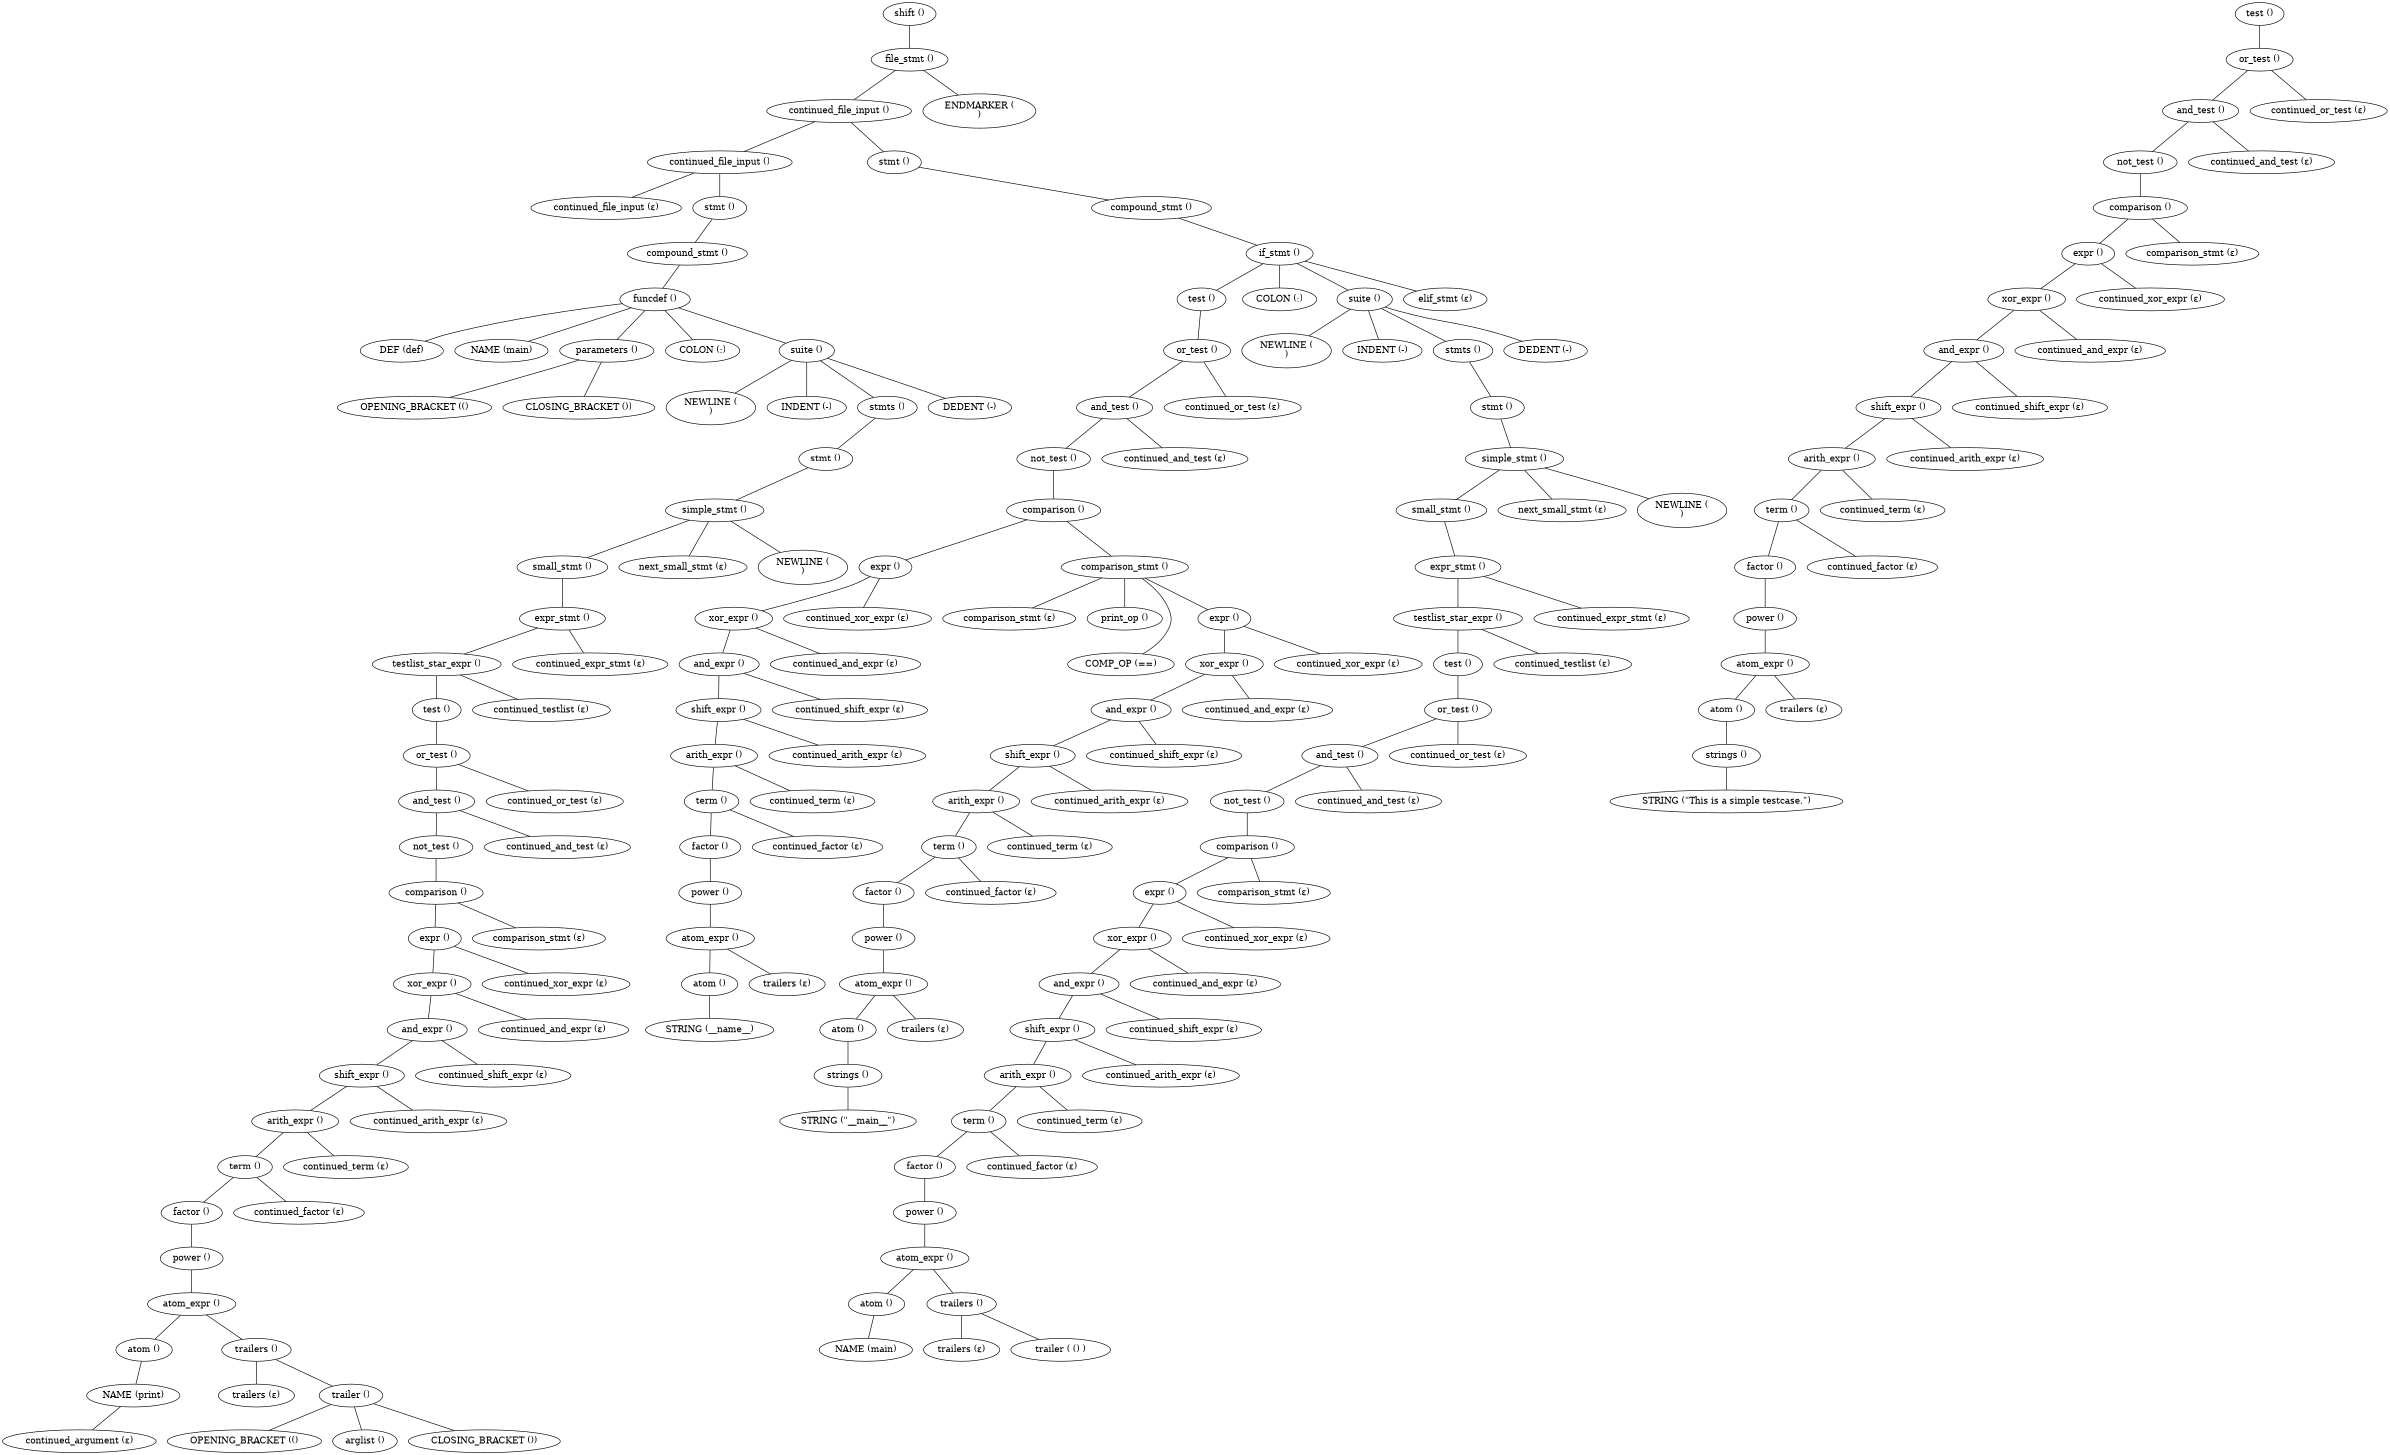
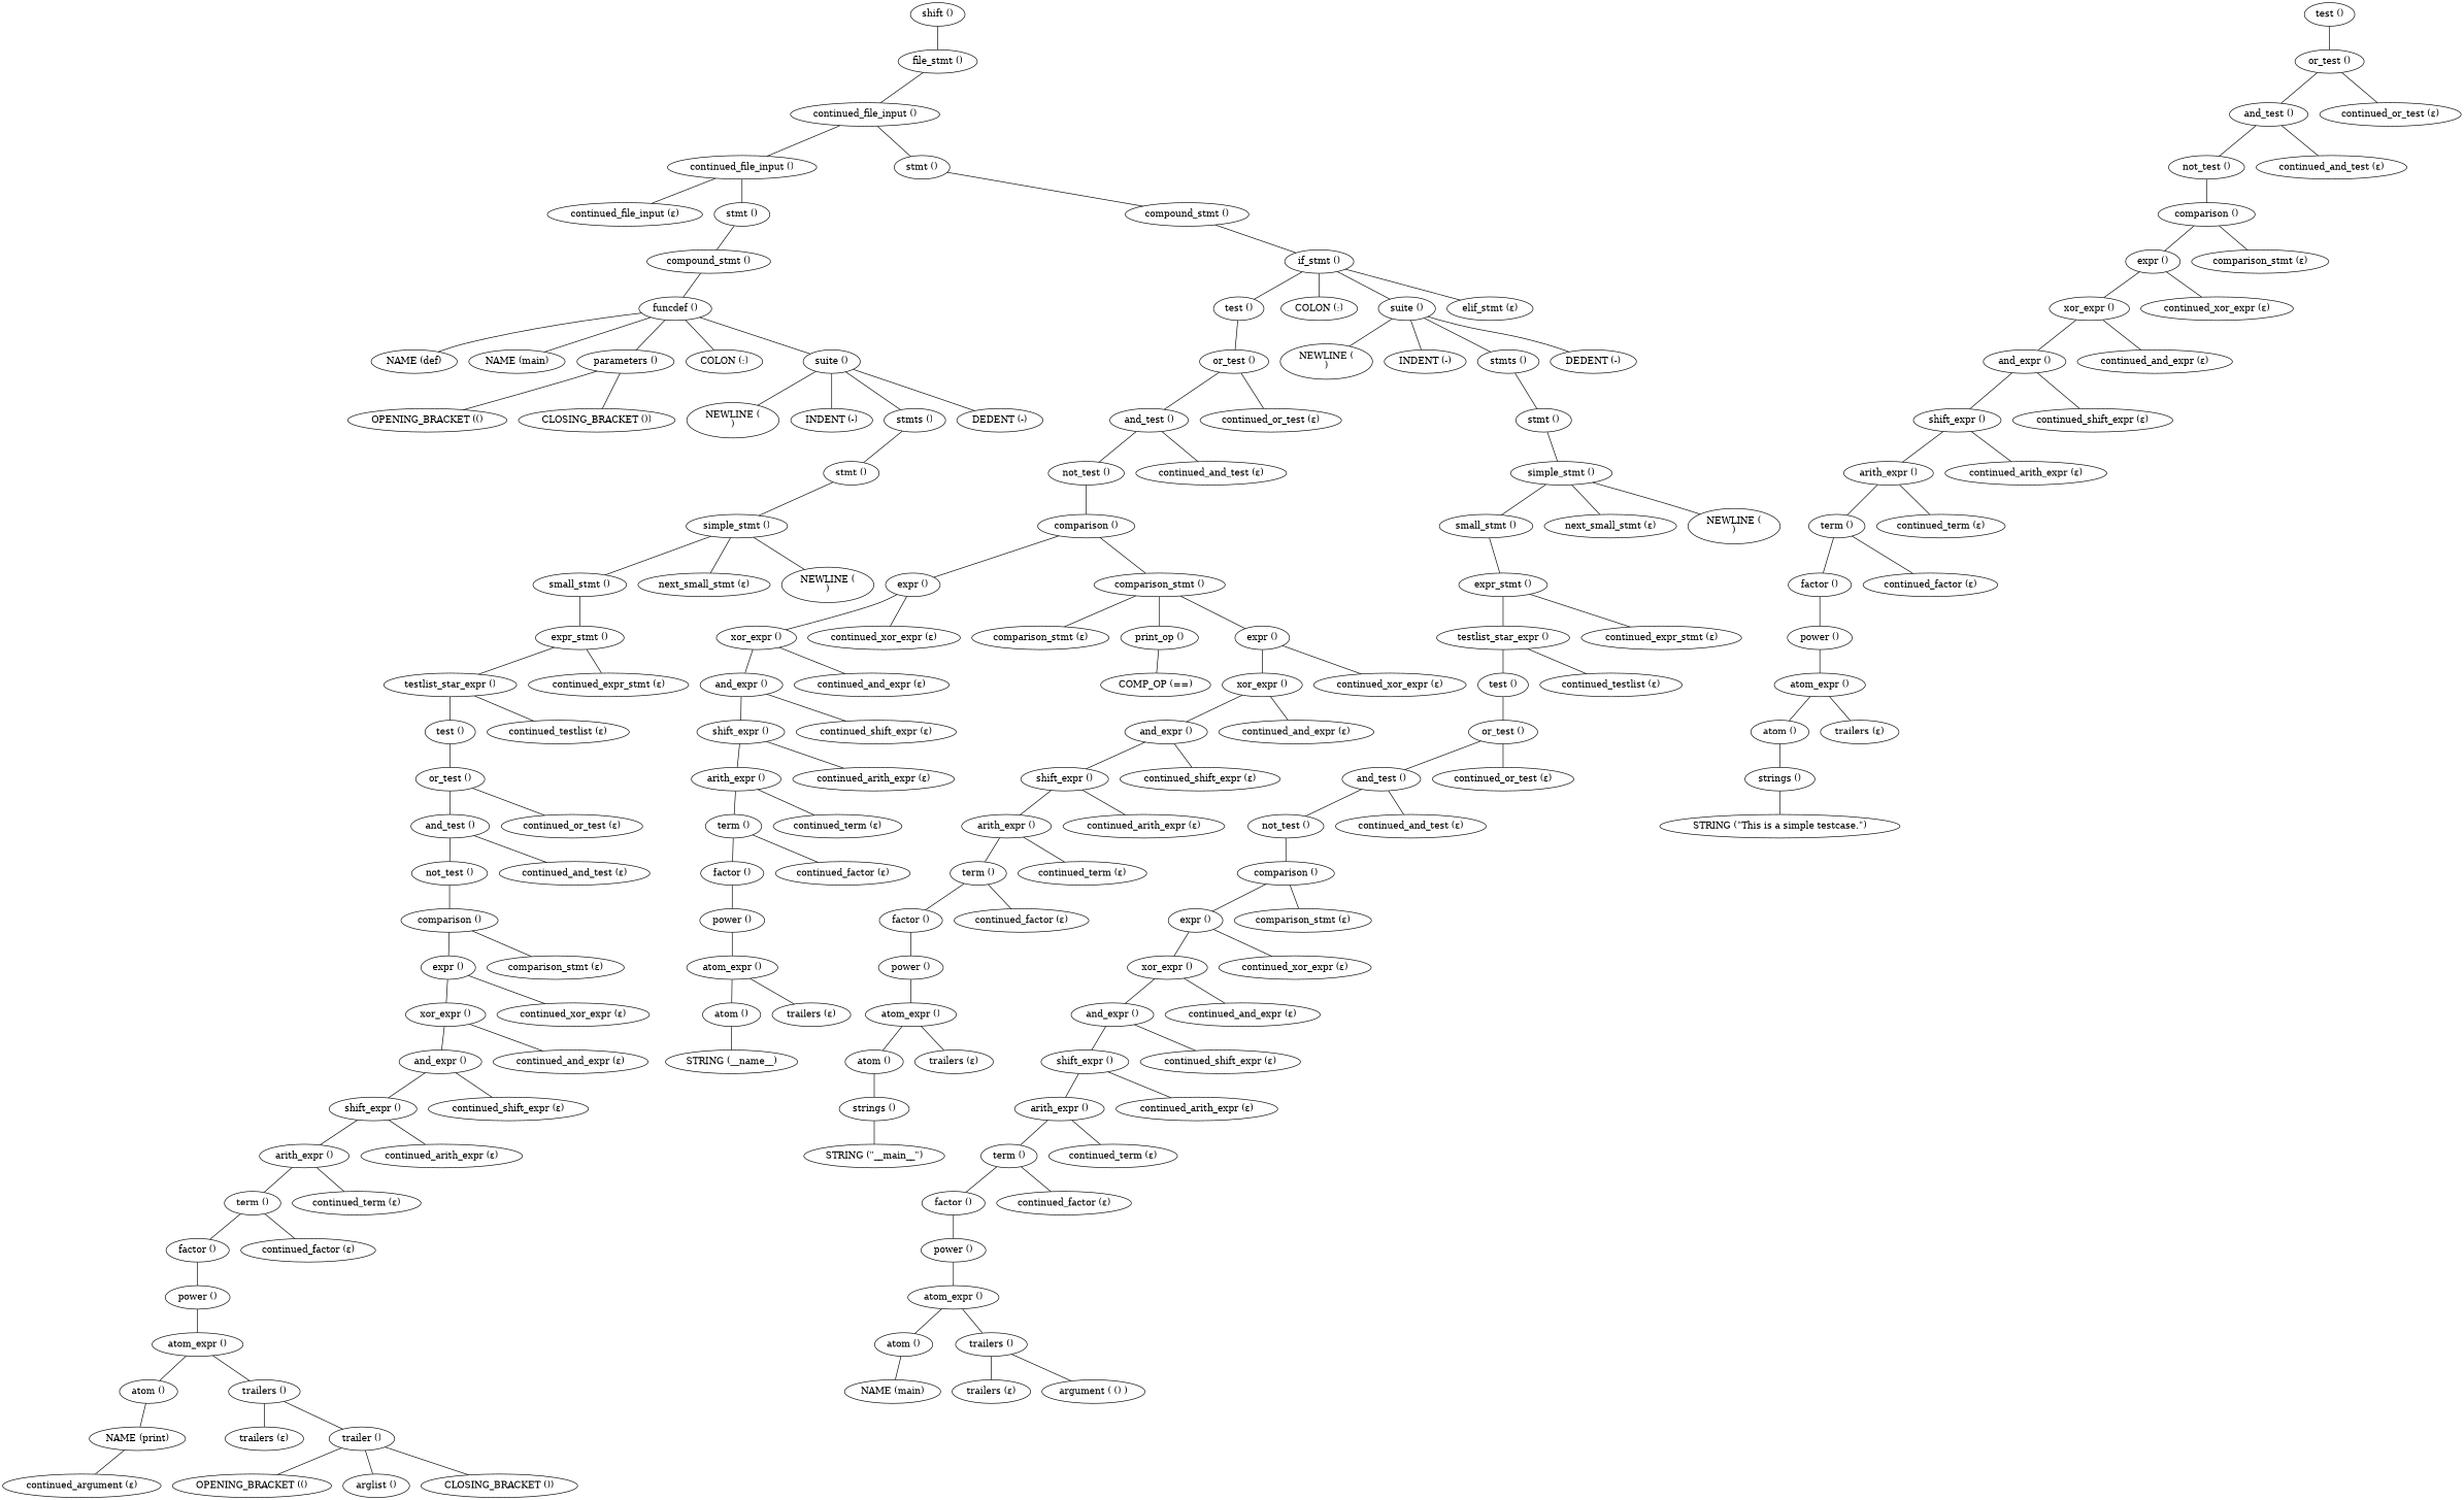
  graph {
    n1 [label="shift ()"]
    n2 [label="file_stmt ()"]
    n3 [label="continued_file_input ()"]
-   n4 [label="ENDMARKER (\n)"]
    n5 [label="continued_file_input ()"]
    n6 [label="stmt ()"]
    n7 [label="continued_file_input (ε)"]
    n8 [label="stmt ()"]
    n9 [label="compound_stmt ()"]
    n10 [label="compound_stmt ()"]
    n11 [label="funcdef ()"]
-   n12 [label="DEF (def)"]
+   n12 [label="NAME (def)"]
    n13 [label="NAME (main)"]
    n14 [label="parameters ()"]
    n15 [label="COLON (:)"]
    n16 [label="suite ()"]
    n17 [label="OPENING_BRACKET (()"]
    n18 [label="CLOSING_BRACKET ())"]
    n19 [label="NEWLINE (\n)"]
    n20 [label="INDENT (-)"]
    n21 [label="stmts ()"]
    n22 [label="DEDENT (-)"]
    n23 [label="stmt ()"]
    n24 [label="simple_stmt ()"]
    n25 [label="small_stmt ()"]
    n26 [label="next_small_stmt (ε)"]
    n27 [label="NEWLINE (\n)"]
    n28 [label="expr_stmt ()"]
    n29 [label="testlist_star_expr ()"]
    n30 [label="continued_expr_stmt (ε)"]
    n31 [label="test ()"]
    n32 [label="continued_testlist (ε)"]
    n33 [label="or_test ()"]
    n34 [label="and_test ()"]
    n35 [label="continued_or_test (ε)"]
    n36 [label="not_test ()"]
    n37 [label="continued_and_test (ε)"]
    n38 [label="comparison ()"]
    n39 [label="expr ()"]
    n40 [label="comparison_stmt (ε)"]
    n41 [label="xor_expr ()"]
    n42 [label="continued_xor_expr (ε)"]
    n43 [label="and_expr ()"]
    n44 [label="continued_and_expr (ε)"]
    n45 [label="shift_expr ()"]
    n46 [label="continued_shift_expr (ε)"]
    n47 [label="arith_expr ()"]
    n48 [label="continued_arith_expr (ε)"]
    n49 [label="term ()"]
    n50 [label="continued_term (ε)"]
    n51 [label="factor ()"]
    n52 [label="continued_factor (ε)"]
    n53 [label="power ()"]
    n54 [label="atom_expr ()"]
    n55 [label="atom ()"]
    n56 [label="trailers ()"]
    n57 [label="NAME (print)"]
    n58 [label="trailers (ε)"]
    n59 [label="trailer ()"]
    n60 [label="continued_argument (ε)"]
    n61 [label="OPENING_BRACKET (()"]
    n62 [label="arglist ()"]
    n63 [label="CLOSING_BRACKET ())"]
    n64 [label="test ()"]
    n65 [label="or_test ()"]
    n66 [label="and_test ()"]
    n67 [label="continued_or_test (ε)"]
    n68 [label="not_test ()"]
    n69 [label="continued_and_test (ε)"]
    n70 [label="comparison ()"]
    n71 [label="expr ()"]
    n72 [label="comparison_stmt (ε)"]
    n73 [label="xor_expr ()"]
    n74 [label="continued_xor_expr (ε)"]
    n75 [label="and_expr ()"]
    n76 [label="continued_and_expr (ε)"]
    n77 [label="shift_expr ()"]
    n78 [label="continued_shift_expr (ε)"]
    n79 [label="arith_expr ()"]
    n80 [label="continued_arith_expr (ε)"]
    n81 [label="term ()"]
    n82 [label="continued_term (ε)"]
    n83 [label="factor ()"]
    n84 [label="continued_factor (ε)"]
    n85 [label="power ()"]
    n86 [label="atom_expr ()"]
    n87 [label="atom ()"]
    n88 [label="trailers (ε)"]
    n89 [label="strings ()"]
    n90 [label="STRING (&quot;This is a simple testcase.&quot;)"]
    n91 [label="if_stmt ()"]
    n92 [label="test ()"]
    n93 [label="COLON (:)"]
    n94 [label="suite ()"]
    n95 [label="elif_stmt (ε)"]
    n96 [label="or_test ()"]
    n97 [label="NEWLINE (\n)"]
    n98 [label="INDENT (-)"]
    n99 [label="stmts ()"]
    n100 [label="DEDENT (-)"]
    n101 [label="and_test ()"]
    n102 [label="continued_or_test (ε)"]
    n103 [label="not_test ()"]
    n104 [label="continued_and_test (ε)"]
    n105 [label="comparison ()"]
    n106 [label="expr ()"]
    n107 [label="comparison_stmt ()"]
    n108 [label="xor_expr ()"]
    n109 [label="continued_xor_expr (ε)"]
    n110 [label="comparison_stmt (ε)"]
    n111 [label="print_op ()"]
    n112 [label="expr ()"]
    n113 [label="and_expr ()"]
    n114 [label="continued_and_expr (ε)"]
    n115 [label="shift_expr ()"]
    n116 [label="continued_shift_expr (ε)"]
    n117 [label="arith_expr ()"]
    n118 [label="continued_arith_expr (ε)"]
    n119 [label="term ()"]
    n120 [label="continued_term (ε)"]
    n121 [label="factor ()"]
    n122 [label="continued_factor (ε)"]
    n123 [label="power ()"]
    n124 [label="atom_expr ()"]
    n125 [label="atom ()"]
    n126 [label="trailers (ε)"]
    n127 [label="STRING (__name__)"]
    n128 [label="COMP_OP (==)"]
    n129 [label="xor_expr ()"]
    n130 [label="continued_xor_expr (ε)"]
    n131 [label="and_expr ()"]
    n132 [label="continued_and_expr (ε)"]
    n133 [label="shift_expr ()"]
    n134 [label="continued_shift_expr (ε)"]
    n135 [label="arith_expr ()"]
    n136 [label="continued_arith_expr (ε)"]
    n137 [label="term ()"]
    n138 [label="continued_term (ε)"]
    n139 [label="factor ()"]
    n140 [label="continued_factor (ε)"]
    n141 [label="power ()"]
    n142 [label="atom_expr ()"]
    n143 [label="atom ()"]
    n144 [label="trailers (ε)"]
    n145 [label="strings ()"]
    n146 [label="STRING (&quot;__main__&quot;)"]
    n147 [label="stmt ()"]
    n148 [label="simple_stmt ()"]
    n149 [label="small_stmt ()"]
    n150 [label="next_small_stmt (ε)"]
    n151 [label="NEWLINE (\n)"]
    n152 [label="expr_stmt ()"]
    n153 [label="testlist_star_expr ()"]
    n154 [label="continued_expr_stmt (ε)"]
    n155 [label="test ()"]
    n156 [label="continued_testlist (ε)"]
    n157 [label="or_test ()"]
    n158 [label="and_test ()"]
    n159 [label="continued_or_test (ε)"]
    n160 [label="not_test ()"]
    n161 [label="continued_and_test (ε)"]
    n162 [label="comparison ()"]
    n163 [label="expr ()"]
    n164 [label="comparison_stmt (ε)"]
    n165 [label="xor_expr ()"]
    n166 [label="continued_xor_expr (ε)"]
    n167 [label="and_expr ()"]
    n168 [label="continued_and_expr (ε)"]
    n169 [label="shift_expr ()"]
    n170 [label="continued_shift_expr (ε)"]
    n171 [label="arith_expr ()"]
    n172 [label="continued_arith_expr (ε)"]
    n173 [label="term ()"]
    n174 [label="continued_term (ε)"]
    n175 [label="factor ()"]
    n176 [label="continued_factor (ε)"]
    n177 [label="power ()"]
    n178 [label="atom_expr ()"]
    n179 [label="atom ()"]
    n180 [label="trailers ()"]
    n181 [label="NAME (main)"]
    n182 [label="trailers (ε)"]
-   n183 [label="trailer ( () )"]
+   n183 [label="argument ( () )"]
    n1 -- n2
    n2 -- n3
-   n2 -- n4
    n3 -- n5
    n3 -- n6
    n5 -- n7
    n5 -- n8
    n6 -- n9
    n8 -- n10
    n9 -- n91
    n10 -- n11
    n11 -- n12
    n11 -- n13
    n11 -- n14
    n11 -- n15
    n11 -- n16
    n14 -- n17
    n14 -- n18
    n16 -- n19
    n16 -- n20
    n16 -- n21
    n16 -- n22
    n21 -- n23
    n23 -- n24
    n24 -- n25
    n24 -- n26
    n24 -- n27
    n25 -- n28
    n28 -- n29
    n28 -- n30
    n29 -- n31
    n29 -- n32
    n31 -- n33
    n33 -- n34
    n33 -- n35
    n34 -- n36
    n34 -- n37
    n36 -- n38
    n38 -- n39
    n38 -- n40
    n39 -- n41
    n39 -- n42
    n41 -- n43
    n41 -- n44
    n43 -- n45
    n43 -- n46
    n45 -- n47
    n45 -- n48
    n47 -- n49
    n47 -- n50
    n49 -- n51
    n49 -- n52
    n51 -- n53
    n53 -- n54
    n54 -- n55
    n54 -- n56
    n55 -- n57
    n56 -- n58
    n56 -- n59
    n57 -- n60
    n59 -- n61
    n59 -- n62
    n59 -- n63
    n64 -- n65
    n65 -- n66
    n65 -- n67
    n66 -- n68
    n66 -- n69
    n68 -- n70
    n70 -- n71
    n70 -- n72
    n71 -- n73
    n71 -- n74
    n73 -- n75
    n73 -- n76
    n75 -- n77
    n75 -- n78
    n77 -- n79
    n77 -- n80
    n79 -- n81
    n79 -- n82
    n81 -- n83
    n81 -- n84
    n83 -- n85
    n85 -- n86
    n86 -- n87
    n86 -- n88
    n87 -- n89
    n89 -- n90
    n91 -- n92
    n91 -- n93
    n91 -- n94
    n91 -- n95
    n92 -- n96
    n94 -- n97
    n94 -- n98
    n94 -- n99
    n94 -- n100
    n96 -- n101
    n96 -- n102
    n99 -- n147
    n101 -- n103
    n101 -- n104
    n103 -- n105
    n105 -- n106
    n105 -- n107
    n106 -- n108
    n106 -- n109
    n107 -- n110
    n107 -- n111
    n107 -- n112
    n108 -- n113
    n108 -- n114
-   n107 -- n128
+   n111 -- n128
    n112 -- n129
    n112 -- n130
    n113 -- n115
    n113 -- n116
    n115 -- n117
    n115 -- n118
    n117 -- n119
    n117 -- n120
    n119 -- n121
    n119 -- n122
    n121 -- n123
    n123 -- n124
    n124 -- n125
    n124 -- n126
    n125 -- n127
    n129 -- n131
    n129 -- n132
    n131 -- n133
    n131 -- n134
    n133 -- n135
    n133 -- n136
    n135 -- n137
    n135 -- n138
    n137 -- n139
    n137 -- n140
    n139 -- n141
    n141 -- n142
    n142 -- n143
    n142 -- n144
    n143 -- n145
    n145 -- n146
    n147 -- n148
    n148 -- n149
    n148 -- n150
    n148 -- n151
    n149 -- n152
    n152 -- n153
    n152 -- n154
    n153 -- n155
    n153 -- n156
    n155 -- n157
    n157 -- n158
    n157 -- n159
    n158 -- n160
    n158 -- n161
    n160 -- n162
    n162 -- n163
    n162 -- n164
    n163 -- n165
    n163 -- n166
    n165 -- n167
    n165 -- n168
    n167 -- n169
    n167 -- n170
    n169 -- n171
    n169 -- n172
    n171 -- n173
    n171 -- n174
    n173 -- n175
    n173 -- n176
    n175 -- n177
    n177 -- n178
    n178 -- n179
    n178 -- n180
    n179 -- n181
    n180 -- n182
    n180 -- n183
  }
